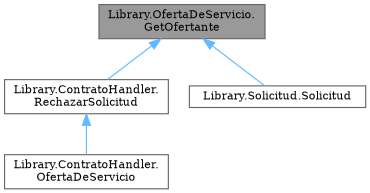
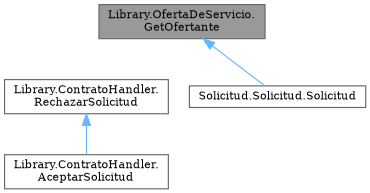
  digraph {
    fontname="DejaVu Serif"
    rankdir=TB
    node [color=grey40 fillcolor=white fontname="DejaVu Serif" fontsize=10 shape=box style=filled]
    edge [color=steelblue1 dir=back fontname="DejaVu Serif" fontsize=10 labelfontname=Helvetica labelfontsize=10 style=solid]
    n1 [color=gray40 fillcolor=grey60 fontcolor=black height=0.2 label="Library.OfertaDeServicio.\lGetOfertante" width=0.4]
    n2 [height=0.2 label="Library.ContratoHandler.\lRechazarSolicitud" width=0.4]
-   n3 [height=0.2 label="Library.Solicitud.Solicitud" width=0.4]
-   n4 [height=0.2 label="Library.ContratoHandler.\lOfertaDeServicio" width=0.4]
-   n1 -> n2
+   n3 [height=0.2 label="Solicitud.Solicitud.Solicitud" width=0.4]
+   n4 [height=0.2 label="Library.ContratoHandler.\lAceptarSolicitud" width=0.4]
    n1 -> n3
    n2 -> n4
  }
